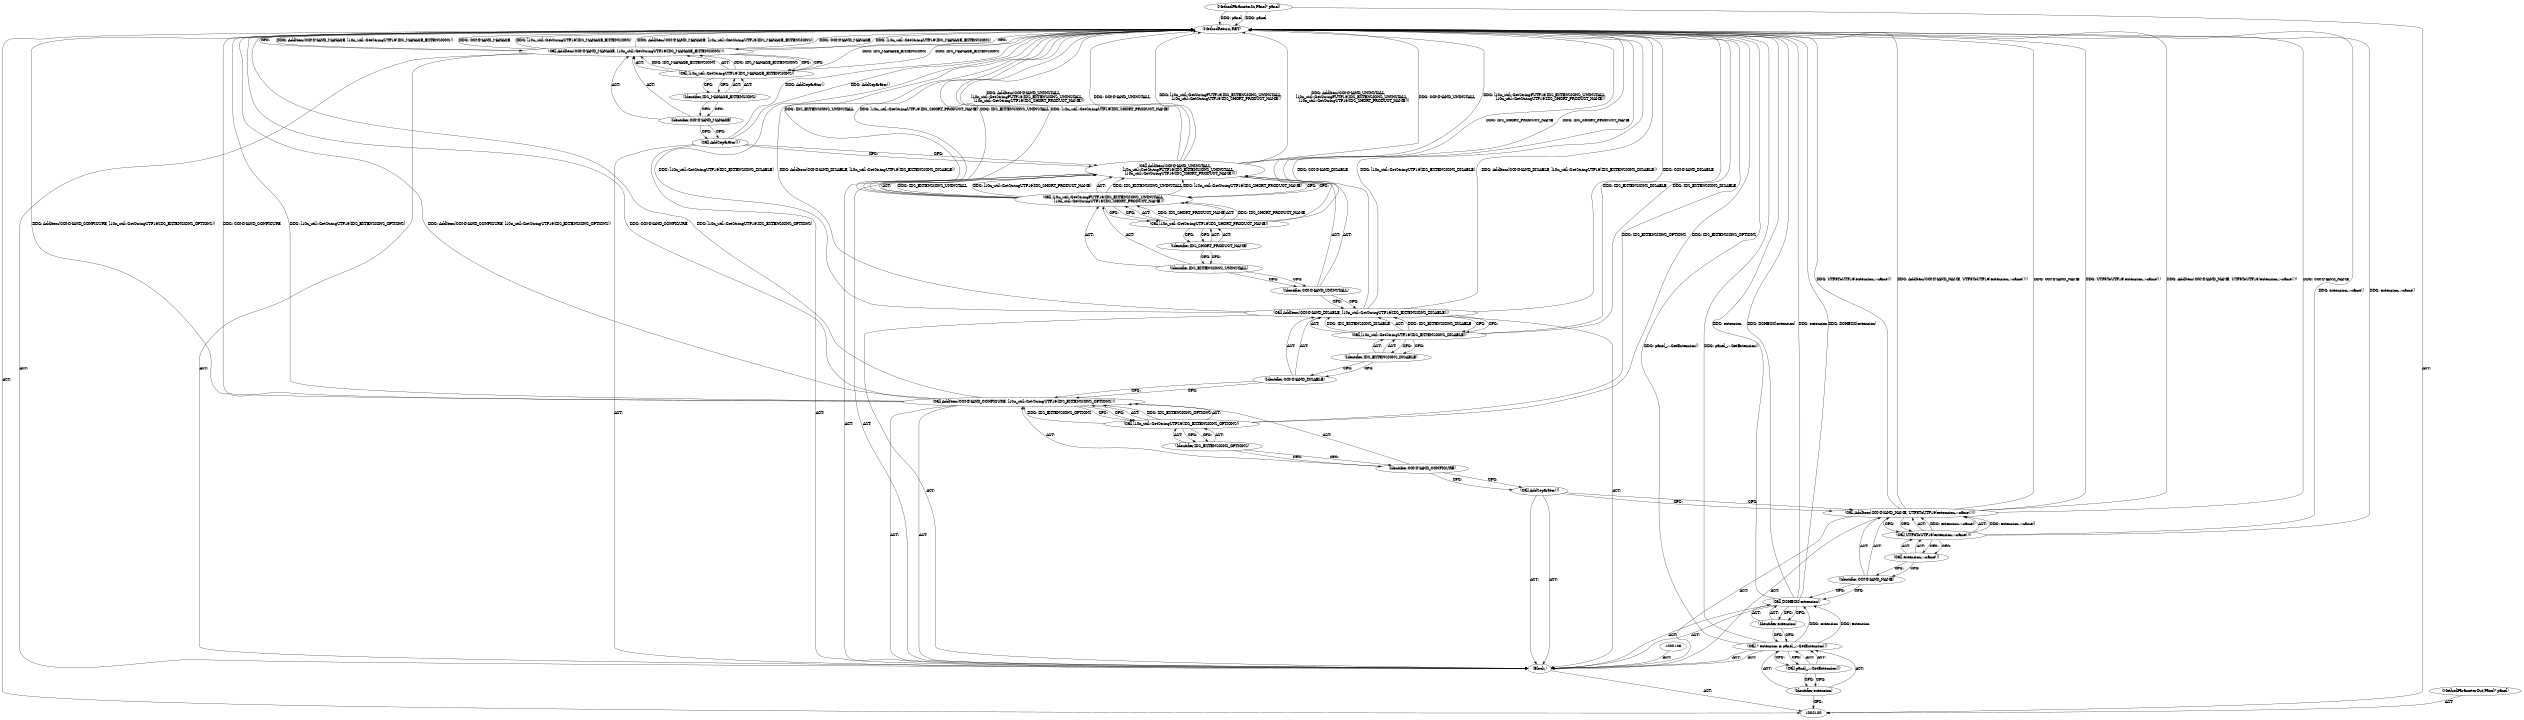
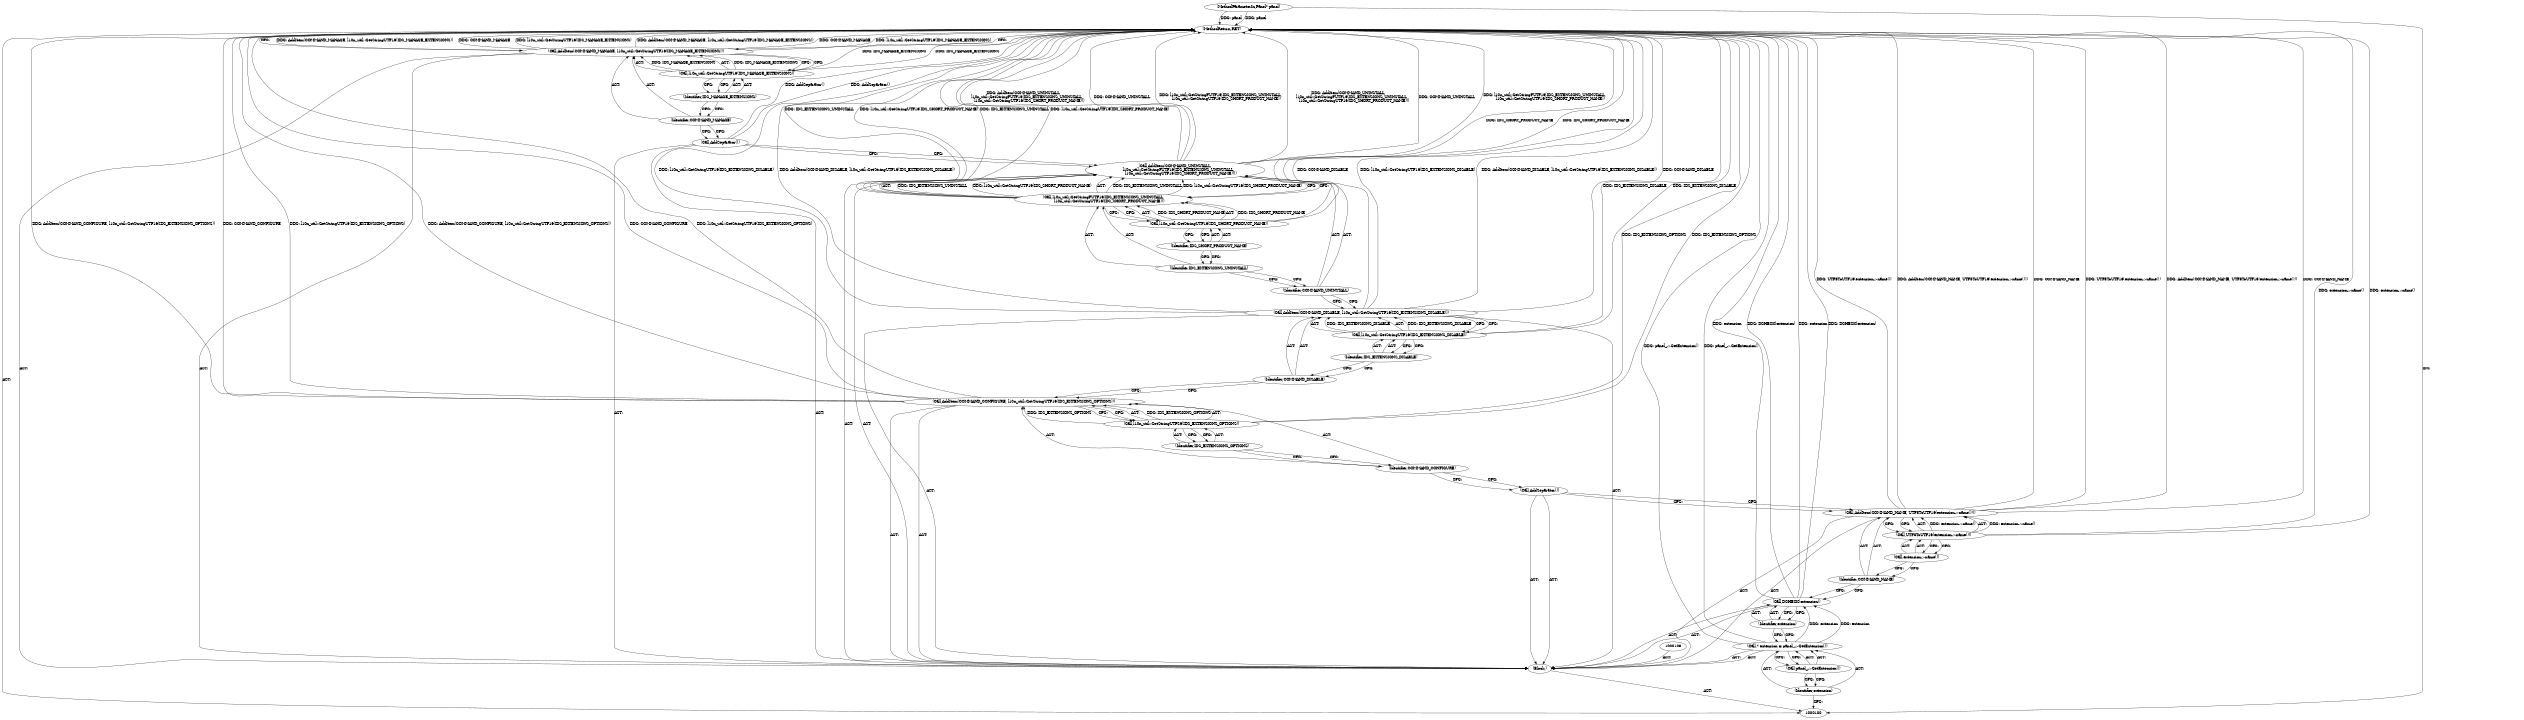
  digraph {
    n1 [label="(MethodReturn,RET)"]
    n2 [label="(Call,AddItem(COMMAND_MANAGE, l10n_util::GetStringUTF16(IDS_MANAGE_EXTENSIONS)))"]
    1000100
    n4 [label="(Block,)"]
    n5 [label="(Call,l10n_util::GetStringUTF16(IDS_MANAGE_EXTENSIONS))"]
    n6 [label="(MethodParameterIn,Panel* panel)"]
-   n7 [label="(MethodParameterOut,Panel* panel)"]
    n8 [label="(Identifier,COMMAND_DISABLE)"]
    n9 [label="(Call,AddItem(COMMAND_DISABLE, l10n_util::GetStringUTF16(IDS_EXTENSIONS_DISABLE)))"]
    n10 [label="(Call,AddItem(COMMAND_CONFIGURE, l10n_util::GetStringUTF16(IDS_EXTENSIONS_OPTIONS)))"]
    n11 [label="(Call,l10n_util::GetStringUTF16(IDS_EXTENSIONS_DISABLE))"]
    n12 [label="(Call,l10n_util::GetStringUTF26(IDS_EXTENSIONS_OPTIONS))"]
    n13 [label="(Identifier,IDS_EXTENSIONS_DISABLE)"]
    n14 [label="(Identifier,COMMAND_UNINSTALL)"]
    n15 [label="(Call,AddItem(COMMAND_UNINSTALL,\n      l10n_util::GetStringFUTF16(IDS_EXTENSIONS_UNINSTALL,\n          l10n_util::GetStringUTF16(IDS_SHORT_PRODUCT_NAME))))"]
    n16 [label="(Call,l10n_util::GetStringFUTF16(IDS_EXTENSIONS_UNINSTALL,\n          l10n_util::GetStringUTF16(IDS_SHORT_PRODUCT_NAME)))"]
    n17 [label="(Call,l10n_util::GetStringUTF16(IDS_SHORT_PRODUCT_NAME))"]
    n18 [label="(Identifier,IDS_EXTENSIONS_UNINSTALL)"]
    n19 [label="(Identifier,IDS_SHORT_PRODUCT_NAME)"]
    n20 [label="(Call,AddSeparator())"]
    n21 [label="(Identifier,COMMAND_MANAGE)"]
    n22 [label="(Identifier,IDS_MANAGE_EXTENSIONS)"]
    n23 [label="(Call,* extension = panel_->GetExtension())"]
    n24 [label="(Call,panel_->GetExtension())"]
    n25 [label="(Call,DCHECK(extension))"]
    n26 [label="(Identifier,extension)"]
    n27 [label="(Identifier,extension)"]
    n28 [label="(Identifier,COMMAND_NAME)"]
    n29 [label="(Call,AddItem(COMMAND_NAME, UTF8ToUTF16(extension->name())))"]
    n30 [label="(Call,UTF8ToUTF16(extension->name()))"]
    n31 [label="(Call,extension->name())"]
    n32 [label="(Call,AddSeparator())"]
    n33 [label="(Identifier,COMMAND_CONFIGURE)"]
    n34 [label="(Identifier,IDS_EXTENSIONS_OPTIONS)"]
    1000103
    n1 -> n2 [label="CFG: "]
    n1 -> n2 [label="CFG: "]
    n1 -> 1000100 [label="AST: "]
    n2 -> n1 [label="DDG: AddItem(COMMAND_MANAGE, l10n_util::GetStringUTF16(IDS_MANAGE_EXTENSIONS))"]
    n2 -> n1 [label="DDG: COMMAND_MANAGE"]
    n2 -> n1 [label="DDG: l10n_util::GetStringUTF16(IDS_MANAGE_EXTENSIONS)"]
    n2 -> n1 [label="DDG: AddItem(COMMAND_MANAGE, l10n_util::GetStringUTF16(IDS_MANAGE_EXTENSIONS))"]
    n2 -> n1 [label="DDG: COMMAND_MANAGE"]
    n2 -> n1 [label="DDG: l10n_util::GetStringUTF16(IDS_MANAGE_EXTENSIONS)"]
    n2 -> n4 [label="AST: "]
    n2 -> n4 [label="AST: "]
    n2 -> n5 [label="CFG: "]
    n2 -> n5 [label="CFG: "]
    n4 -> 1000100 [label="AST: "]
    n5 -> n1 [label="DDG: IDS_MANAGE_EXTENSIONS"]
    n5 -> n1 [label="DDG: IDS_MANAGE_EXTENSIONS"]
    n5 -> n2 [label="AST: "]
    n5 -> n2 [label="DDG: IDS_MANAGE_EXTENSIONS"]
    n5 -> n2 [label="AST: "]
    n5 -> n2 [label="DDG: IDS_MANAGE_EXTENSIONS"]
    n5 -> n22 [label="CFG: "]
    n5 -> n22 [label="CFG: "]
    n6 -> n1 [label="DDG: panel"]
    n6 -> n1 [label="DDG: panel"]
-   n6 -> 1000100 [label="AST: "]
-   n7 -> 1000100 [label="AST: "]
+   n6 -> 1000100 [label="IDS: "]
    n8 -> n9 [label="AST: "]
    n8 -> n9 [label="AST: "]
    n8 -> n10 [label="CFG: "]
    n8 -> n10 [label="CFG: "]
    n9 -> n1 [label="DDG: AddItem(COMMAND_DISABLE, l10n_util::GetStringUTF16(IDS_EXTENSIONS_DISABLE))"]
    n9 -> n1 [label="DDG: COMMAND_DISABLE"]
    n9 -> n1 [label="DDG: l10n_util::GetStringUTF16(IDS_EXTENSIONS_DISABLE)"]
    n9 -> n1 [label="DDG: AddItem(COMMAND_DISABLE, l10n_util::GetStringUTF16(IDS_EXTENSIONS_DISABLE))"]
    n9 -> n1 [label="DDG: COMMAND_DISABLE"]
    n9 -> n1 [label="DDG: l10n_util::GetStringUTF16(IDS_EXTENSIONS_DISABLE)"]
    n9 -> n4 [label="AST: "]
    n9 -> n4 [label="AST: "]
    n9 -> n11 [label="CFG: "]
    n9 -> n11 [label="CFG: "]
    n10 -> n1 [label="DDG: AddItem(COMMAND_CONFIGURE, l10n_util::GetStringUTF16(IDS_EXTENSIONS_OPTIONS))"]
    n10 -> n1 [label="DDG: COMMAND_CONFIGURE"]
    n10 -> n1 [label="DDG: l10n_util::GetStringUTF16(IDS_EXTENSIONS_OPTIONS)"]
    n10 -> n1 [label="DDG: AddItem(COMMAND_CONFIGURE, l10n_util::GetStringUTF16(IDS_EXTENSIONS_OPTIONS))"]
    n10 -> n1 [label="DDG: COMMAND_CONFIGURE"]
    n10 -> n1 [label="DDG: l10n_util::GetStringUTF16(IDS_EXTENSIONS_OPTIONS)"]
    n10 -> n4 [label="AST: "]
    n10 -> n4 [label="AST: "]
    n10 -> n12 [label="CFG: "]
    n10 -> n12 [label="CFG: "]
    n11 -> n1 [label="DDG: IDS_EXTENSIONS_DISABLE"]
    n11 -> n1 [label="DDG: IDS_EXTENSIONS_DISABLE"]
    n11 -> n9 [label="AST: "]
    n11 -> n9 [label="DDG: IDS_EXTENSIONS_DISABLE"]
    n11 -> n9 [label="AST: "]
    n11 -> n9 [label="DDG: IDS_EXTENSIONS_DISABLE"]
    n11 -> n13 [label="CFG: "]
    n11 -> n13 [label="CFG: "]
    n12 -> n1 [label="DDG: IDS_EXTENSIONS_OPTIONS"]
    n12 -> n1 [label="DDG: IDS_EXTENSIONS_OPTIONS"]
    n12 -> n10 [label="AST: "]
    n12 -> n10 [label="DDG: IDS_EXTENSIONS_OPTIONS"]
    n12 -> n10 [label="AST: "]
    n12 -> n10 [label="DDG: IDS_EXTENSIONS_OPTIONS"]
    n12 -> n34 [label="CFG: "]
    n12 -> n34 [label="CFG: "]
    n13 -> n8 [label="CFG: "]
    n13 -> n8 [label="CFG: "]
    n13 -> n11 [label="AST: "]
    n13 -> n11 [label="AST: "]
    n14 -> n9 [label="CFG: "]
    n14 -> n9 [label="CFG: "]
    n14 -> n15 [label="AST: "]
    n14 -> n15 [label="AST: "]
    n15 -> n1 [label="DDG: AddItem(COMMAND_UNINSTALL,\n      l10n_util::GetStringFUTF16(IDS_EXTENSIONS_UNINSTALL,\n          l10n_util::GetStringUTF16(IDS_SHORT_PRODUCT_NAME)))"]
    n15 -> n1 [label="DDG: COMMAND_UNINSTALL"]
    n15 -> n1 [label="DDG: l10n_util::GetStringFUTF16(IDS_EXTENSIONS_UNINSTALL,\n          l10n_util::GetStringUTF16(IDS_SHORT_PRODUCT_NAME))"]
    n15 -> n1 [label="DDG: AddItem(COMMAND_UNINSTALL,\n      l10n_util::GetStringFUTF16(IDS_EXTENSIONS_UNINSTALL,\n          l10n_util::GetStringUTF16(IDS_SHORT_PRODUCT_NAME)))"]
    n15 -> n1 [label="DDG: COMMAND_UNINSTALL"]
    n15 -> n1 [label="DDG: l10n_util::GetStringFUTF16(IDS_EXTENSIONS_UNINSTALL,\n          l10n_util::GetStringUTF16(IDS_SHORT_PRODUCT_NAME))"]
    n15 -> n4 [label="AST: "]
    n15 -> n4 [label="AST: "]
    n15 -> n16 [label="CFG: "]
    n15 -> n16 [label="CFG: "]
    n16 -> n1 [label="DDG: IDS_EXTENSIONS_UNINSTALL"]
    n16 -> n1 [label="DDG: l10n_util::GetStringUTF16(IDS_SHORT_PRODUCT_NAME)"]
    n16 -> n1 [label="DDG: IDS_EXTENSIONS_UNINSTALL"]
    n16 -> n1 [label="DDG: l10n_util::GetStringUTF16(IDS_SHORT_PRODUCT_NAME)"]
    n16 -> n15 [label="AST: "]
    n16 -> n15 [label="DDG: IDS_EXTENSIONS_UNINSTALL"]
    n16 -> n15 [label="DDG: l10n_util::GetStringUTF16(IDS_SHORT_PRODUCT_NAME)"]
    n16 -> n15 [label="AST: "]
    n16 -> n15 [label="DDG: IDS_EXTENSIONS_UNINSTALL"]
    n16 -> n15 [label="DDG: l10n_util::GetStringUTF16(IDS_SHORT_PRODUCT_NAME)"]
    n16 -> n17 [label="CFG: "]
    n16 -> n17 [label="CFG: "]
    n17 -> n1 [label="DDG: IDS_SHORT_PRODUCT_NAME"]
    n17 -> n1 [label="DDG: IDS_SHORT_PRODUCT_NAME"]
    n17 -> n16 [label="AST: "]
    n17 -> n16 [label="DDG: IDS_SHORT_PRODUCT_NAME"]
    n17 -> n16 [label="AST: "]
    n17 -> n16 [label="DDG: IDS_SHORT_PRODUCT_NAME"]
    n17 -> n19 [label="CFG: "]
    n17 -> n19 [label="CFG: "]
    n18 -> n14 [label="CFG: "]
    n18 -> n14 [label="CFG: "]
    n18 -> n16 [label="AST: "]
    n18 -> n16 [label="AST: "]
    n19 -> n17 [label="AST: "]
    n19 -> n17 [label="AST: "]
    n19 -> n18 [label="CFG: "]
    n19 -> n18 [label="CFG: "]
    n20 -> n1 [label="DDG: AddSeparator()"]
    n20 -> n1 [label="DDG: AddSeparator()"]
    n20 -> n4 [label="AST: "]
    n20 -> n4 [label="AST: "]
    n20 -> n15 [label="CFG: "]
    n20 -> n15 [label="CFG: "]
    n21 -> n2 [label="AST: "]
    n21 -> n2 [label="AST: "]
    n21 -> n20 [label="CFG: "]
    n21 -> n20 [label="CFG: "]
    n22 -> n5 [label="AST: "]
    n22 -> n5 [label="AST: "]
    n22 -> n21 [label="CFG: "]
    n22 -> n21 [label="CFG: "]
    n23 -> n1 [label="DDG: panel_->GetExtension()"]
    n23 -> n1 [label="DDG: panel_->GetExtension()"]
    n23 -> n4 [label="AST: "]
    n23 -> n4 [label="AST: "]
    n23 -> n24 [label="CFG: "]
    n23 -> n24 [label="CFG: "]
    n23 -> n25 [label="DDG: extension"]
    n23 -> n25 [label="DDG: extension"]
    n24 -> n23 [label="AST: "]
    n24 -> n23 [label="AST: "]
    n24 -> n26 [label="CFG: "]
    n24 -> n26 [label="CFG: "]
    n25 -> n1 [label="DDG: extension"]
    n25 -> n1 [label="DDG: DCHECK(extension)"]
    n25 -> n1 [label="DDG: extension"]
    n25 -> n1 [label="DDG: DCHECK(extension)"]
    n25 -> n4 [label="AST: "]
    n25 -> n4 [label="AST: "]
    n25 -> n27 [label="CFG: "]
    n25 -> n27 [label="CFG: "]
    n26 -> 1000100 [label="CFG: "]
    n26 -> n23 [label="AST: "]
    n26 -> n23 [label="AST: "]
    n27 -> n23 [label="CFG: "]
    n27 -> n23 [label="CFG: "]
    n27 -> n25 [label="AST: "]
    n27 -> n25 [label="AST: "]
    n28 -> n25 [label="CFG: "]
    n28 -> n25 [label="CFG: "]
    n28 -> n29 [label="AST: "]
    n28 -> n29 [label="AST: "]
    n29 -> n1 [label="DDG: COMMAND_NAME"]
    n29 -> n1 [label="DDG: UTF8ToUTF16(extension->name())"]
    n29 -> n1 [label="DDG: AddItem(COMMAND_NAME, UTF8ToUTF16(extension->name()))"]
    n29 -> n1 [label="DDG: COMMAND_NAME"]
    n29 -> n1 [label="DDG: UTF8ToUTF16(extension->name())"]
    n29 -> n1 [label="DDG: AddItem(COMMAND_NAME, UTF8ToUTF16(extension->name()))"]
    n29 -> n4 [label="AST: "]
    n29 -> n4 [label="AST: "]
    n29 -> n30 [label="CFG: "]
    n29 -> n30 [label="CFG: "]
    n30 -> n1 [label="DDG: extension->name()"]
    n30 -> n1 [label="DDG: extension->name()"]
    n30 -> n29 [label="AST: "]
    n30 -> n29 [label="DDG: extension->name()"]
    n30 -> n29 [label="AST: "]
    n30 -> n29 [label="DDG: extension->name()"]
    n30 -> n31 [label="CFG: "]
    n30 -> n31 [label="CFG: "]
    n31 -> n28 [label="CFG: "]
    n31 -> n28 [label="CFG: "]
    n31 -> n30 [label="AST: "]
    n31 -> n30 [label="AST: "]
    n32 -> n4 [label="AST: "]
    n32 -> n4 [label="AST: "]
    n32 -> n29 [label="CFG: "]
    n32 -> n29 [label="CFG: "]
    n33 -> n10 [label="AST: "]
    n33 -> n10 [label="AST: "]
    n33 -> n32 [label="CFG: "]
    n33 -> n32 [label="CFG: "]
    n34 -> n12 [label="AST: "]
    n34 -> n12 [label="AST: "]
    n34 -> n33 [label="CFG: "]
    n34 -> n33 [label="CFG: "]
    1000103 -> n4 [label="AST: "]
  }
